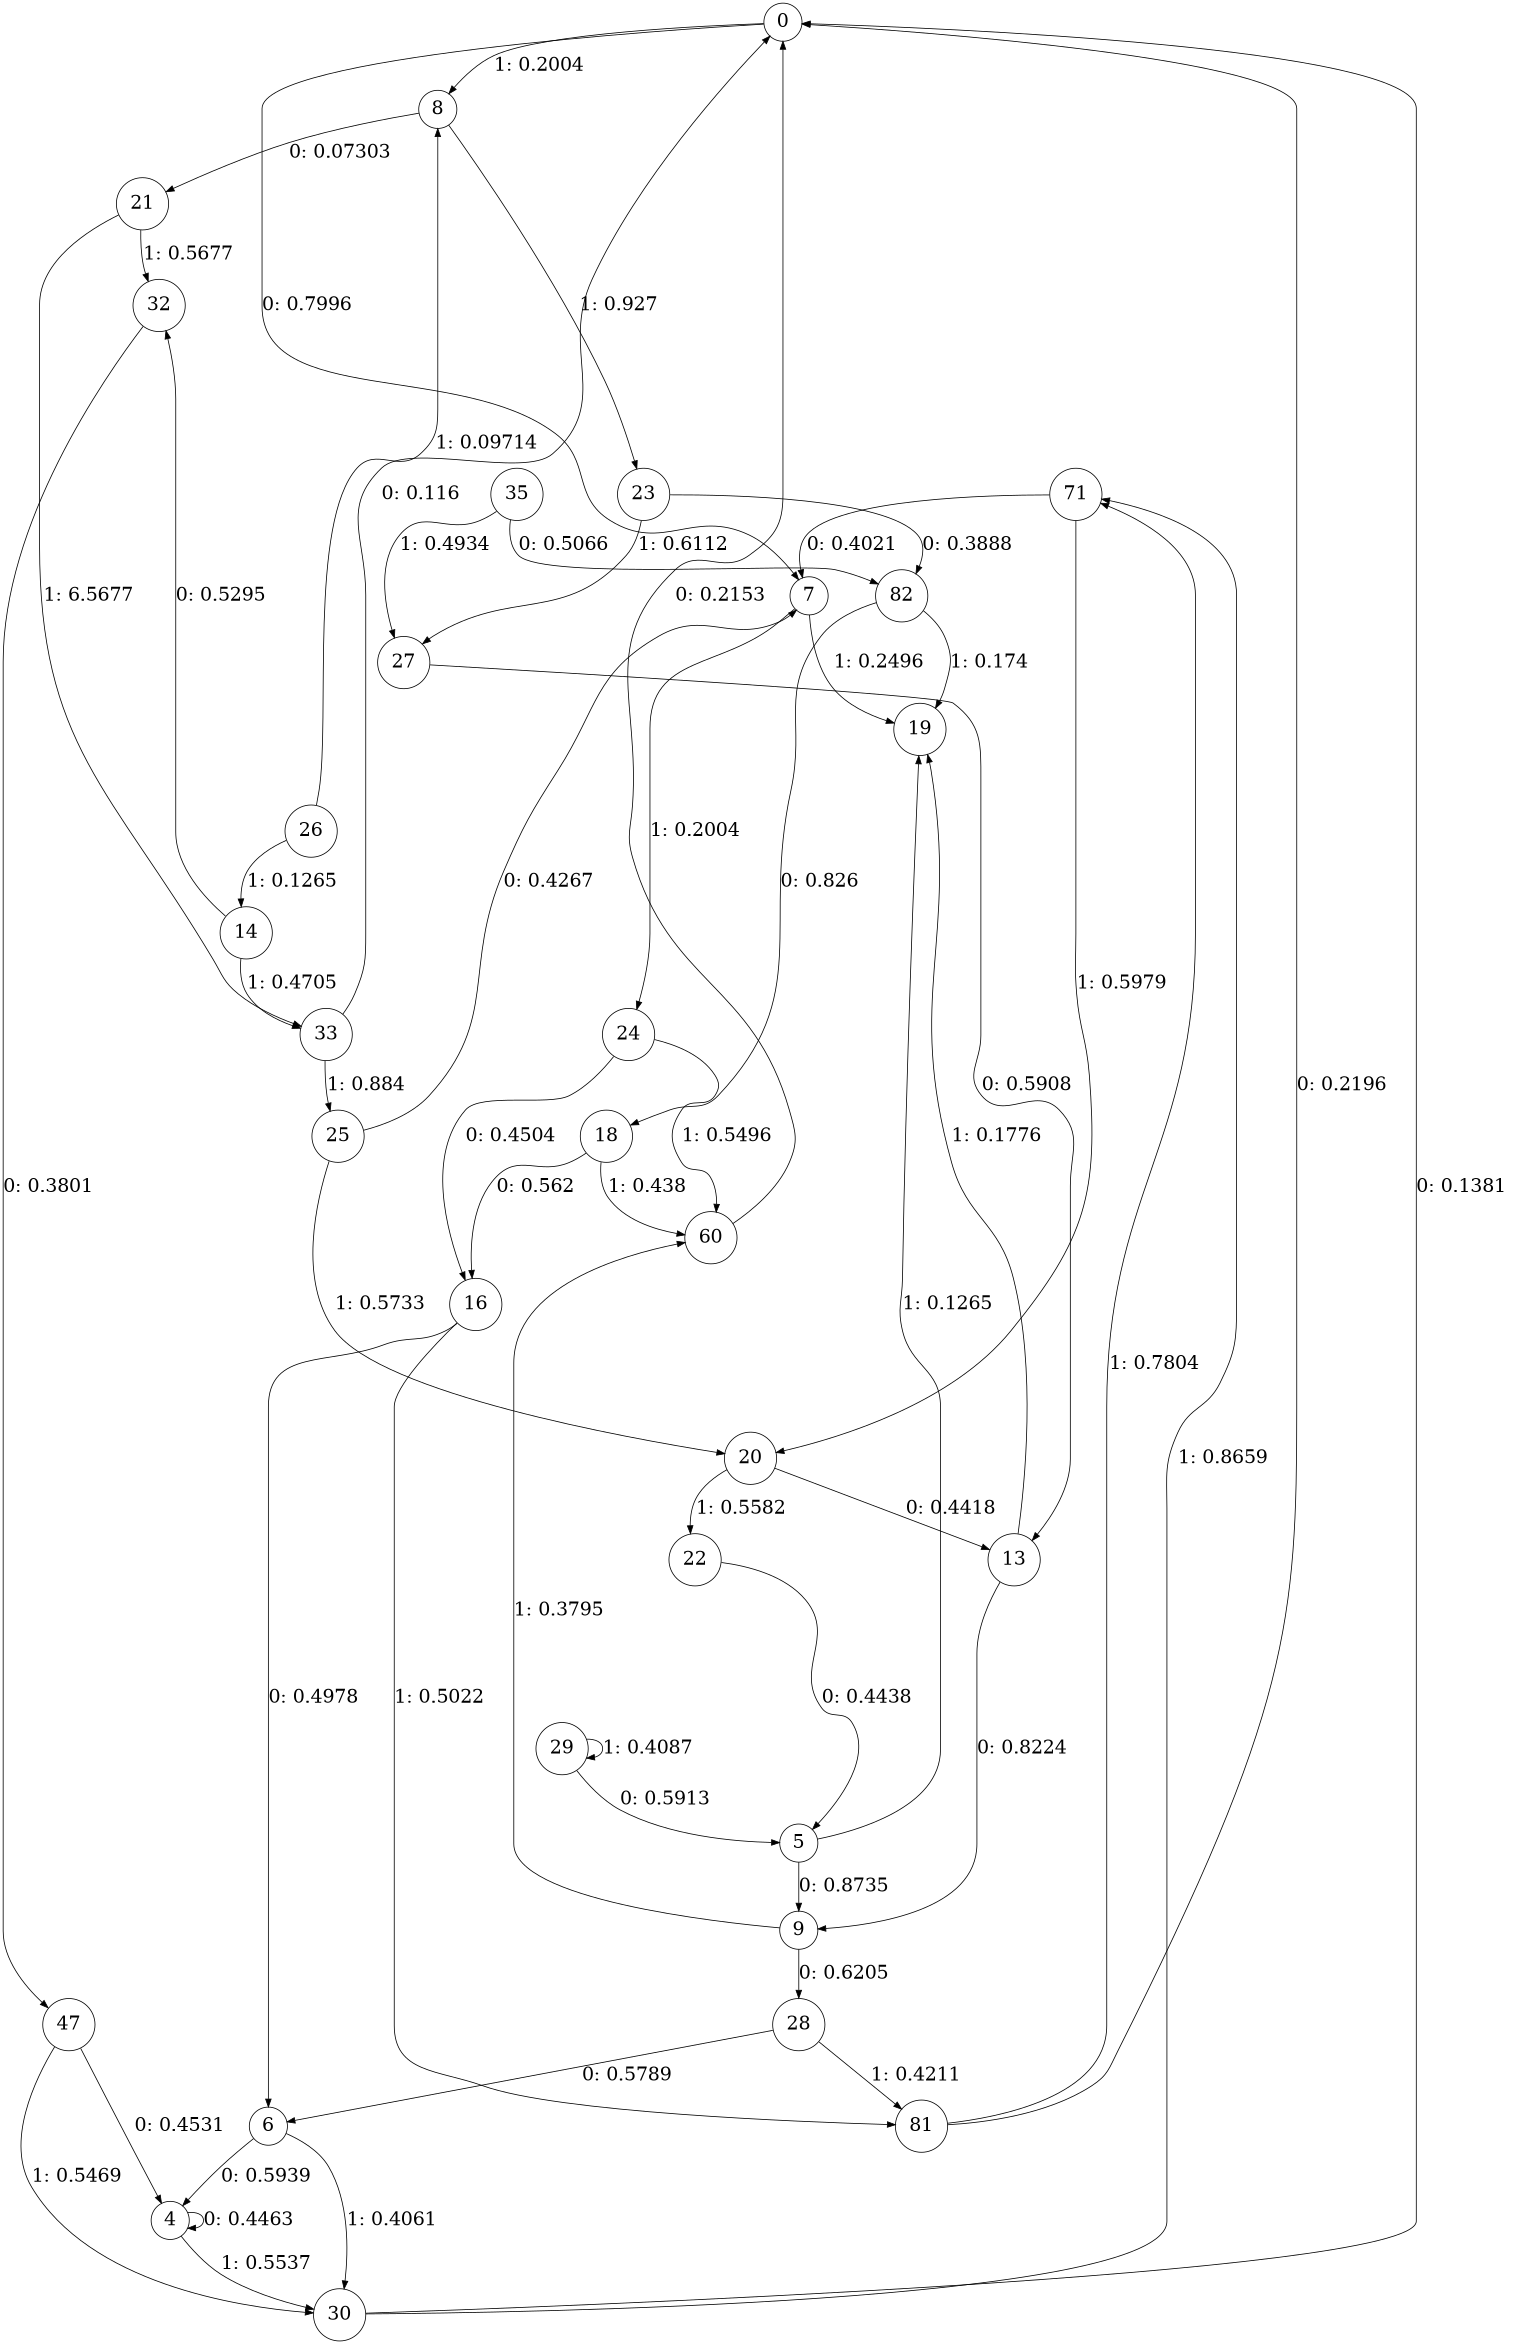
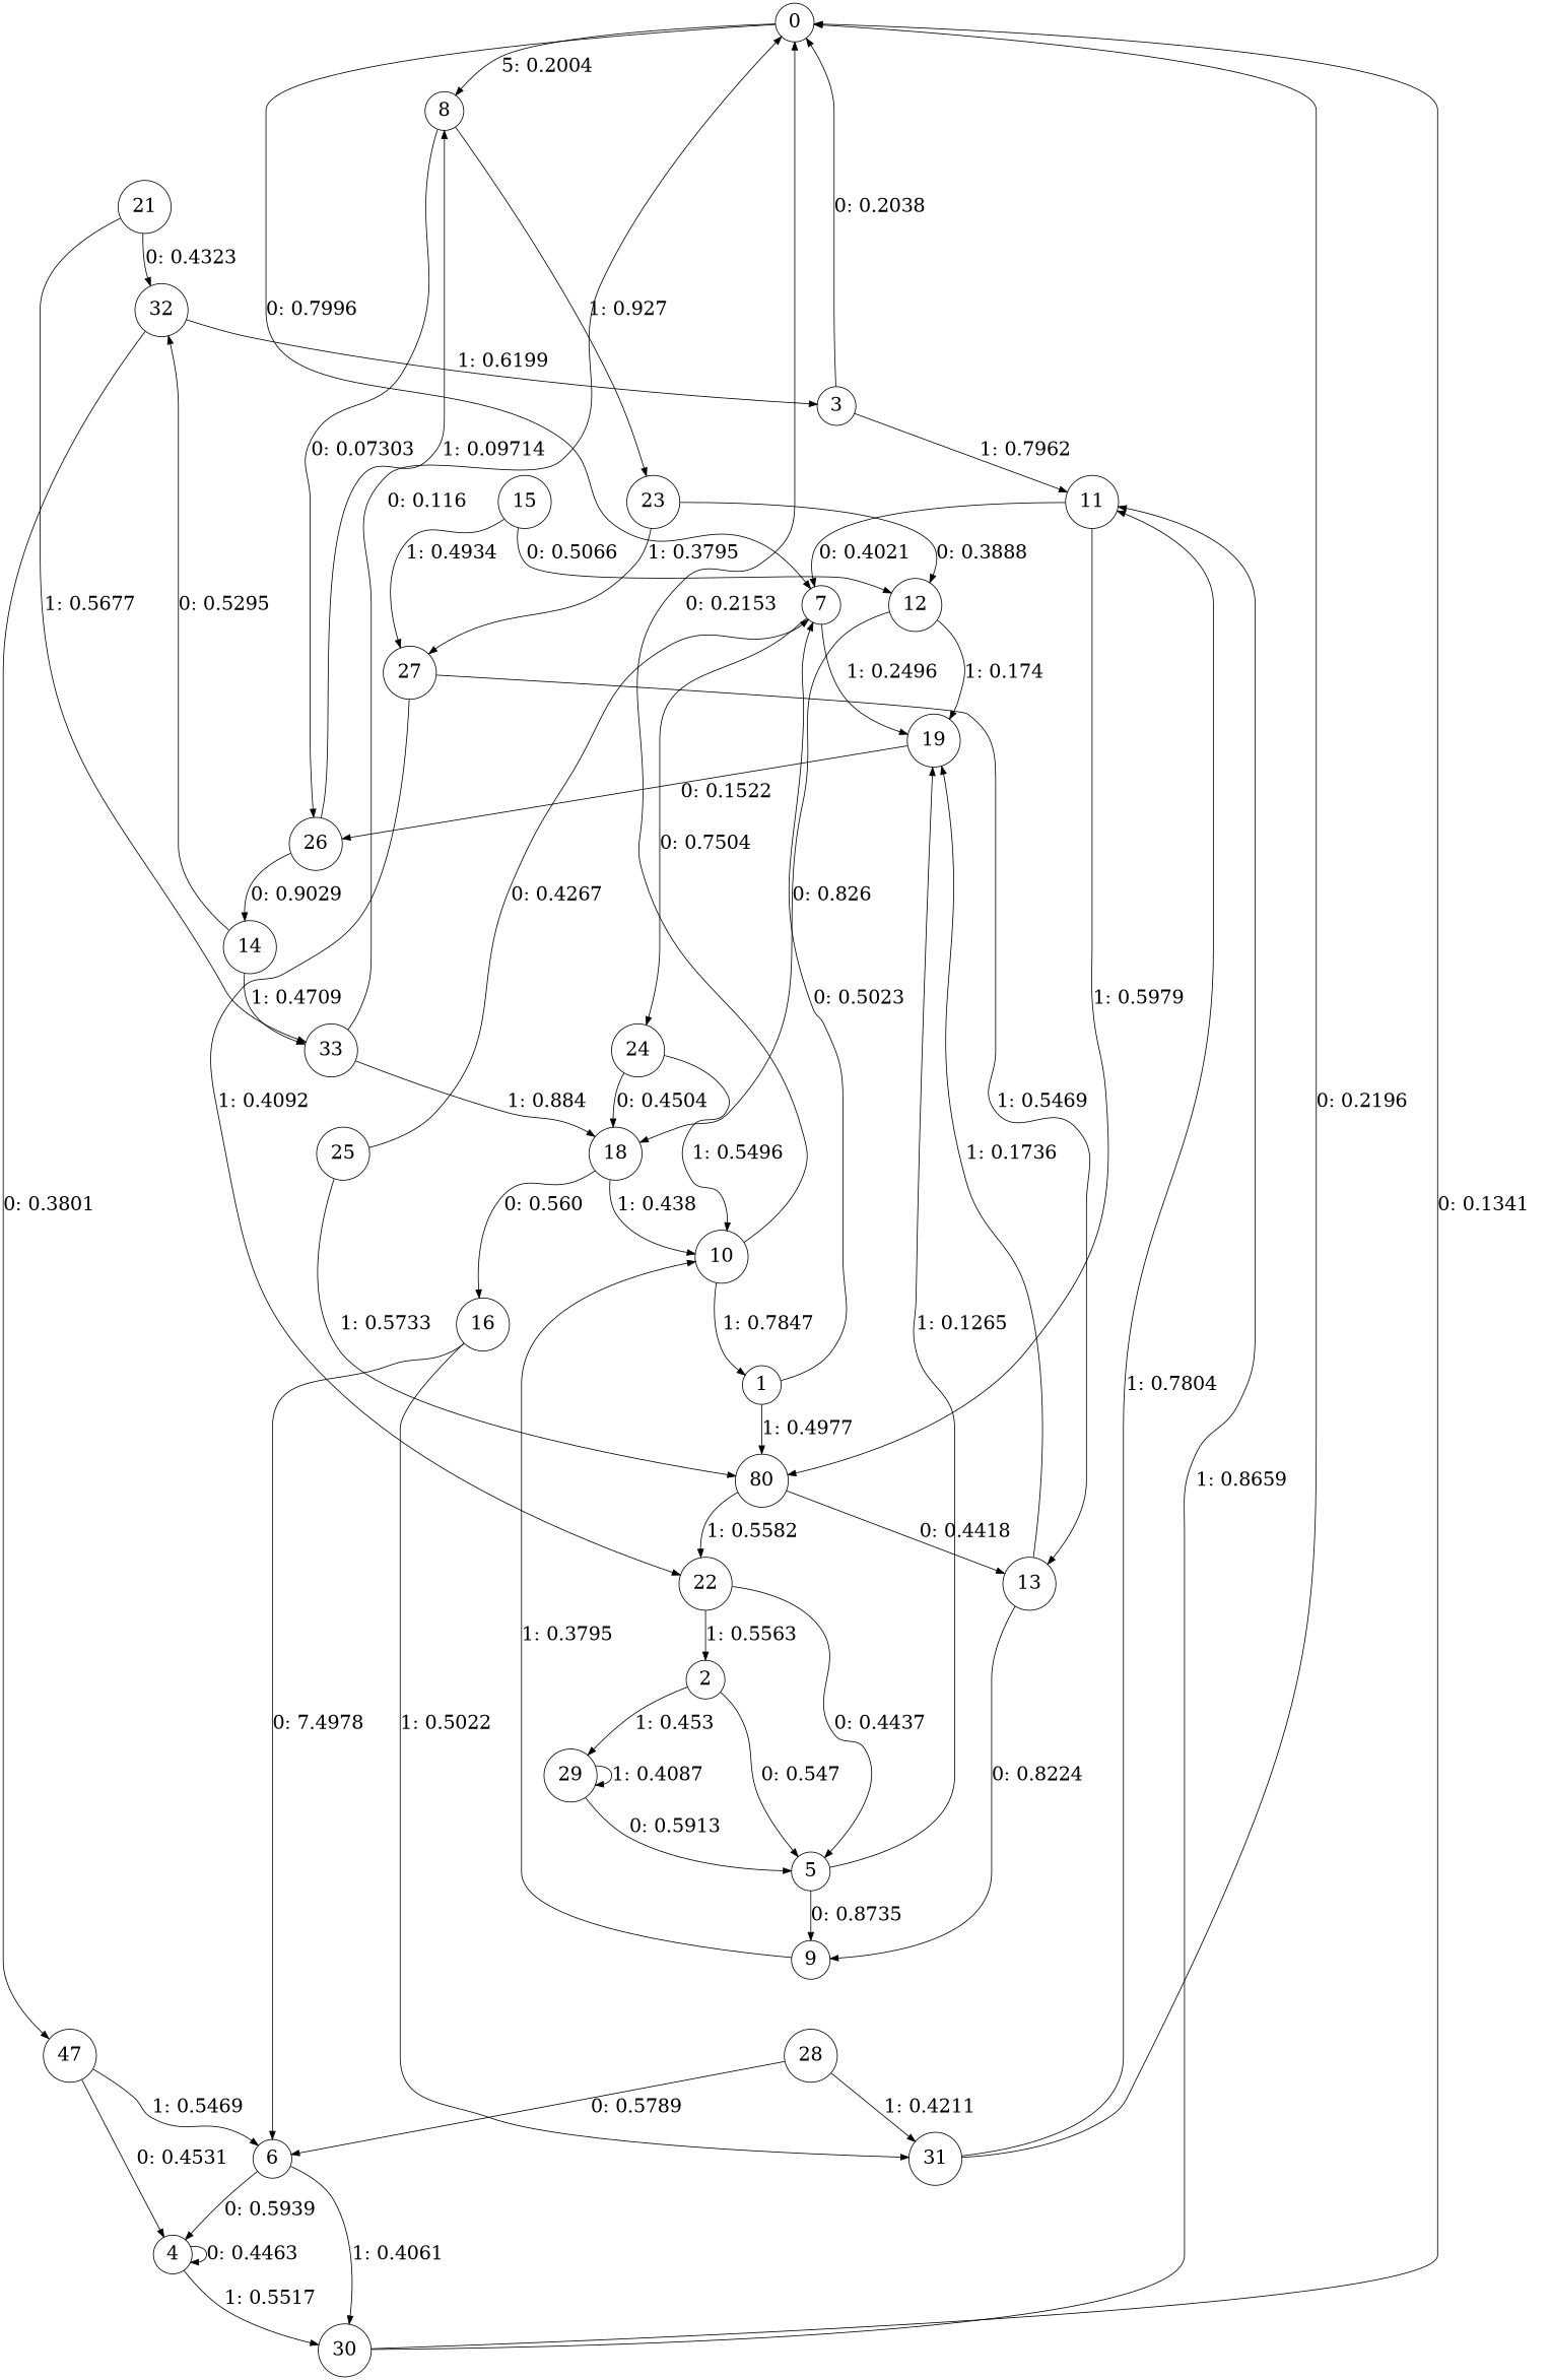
  digraph {
    node [fontsize=24 shape=circle]
    edge [fontsize=24]
    0
    8
    7
    21
    32
    33
    26
    23
+   3
    n10 [label=47]
    25
    14
-   12 [label=82]
+   12
    27
-   20
+   1
+   20 [label=80]
    19
    24
    13
    22
-   10 [label=60]
+   10
    16
    9
+   2
    5
    29
    28
-   11 [label=71]
+   11
    4
    30
    6
-   31 [label=81]
-   15 [label=35]
+   31
+   15
    18
-   0 -> 8 [label="1: 0.2004   "]
+   0 -> 8 [label="5: 0.2004   "]
    0 -> 7 [label="0: 0.7996   "]
-   8 -> 21 [label="0: 0.07303  "]
+   8 -> 26 [label="0: 0.07303  "]
    8 -> 23 [label="1: 0.927    "]
    7 -> 19 [label="1: 0.2496   "]
-   7 -> 24 [label="1: 0.2004   "]
-   21 -> 32 [label="1: 0.5677   "]
-   21 -> 33 [label="1: 6.5677   "]
+   7 -> 24 [label="0: 0.7504   "]
+   21 -> 32 [label="0: 0.4323   "]
+   21 -> 33 [label="1: 0.5677   "]
+   32 -> 3 [label="1: 0.6199   "]
    32 -> n10 [label="0: 0.3801   "]
    33 -> 0 [label="0: 0.116    "]
-   33 -> 25 [label="1: 0.884    "]
+   33 -> 18 [label="1: 0.884    "]
    26 -> 8 [label="1: 0.09714  "]
-   26 -> 14 [label="1: 0.1265   "]
+   26 -> 14 [label="0: 0.9029   "]
    23 -> 12 [label="0: 0.3888   "]
-   23 -> 27 [label="1: 0.6112   "]
+   23 -> 27 [label="1: 0.3795   "]
+   3 -> 0 [label="0: 0.2038   "]
+   3 -> 11 [label="1: 0.7962   "]
    n10 -> 4 [label="0: 0.4531   "]
-   n10 -> 30 [label="1: 0.5469   "]
+   n10 -> 6 [label="1: 0.5469   "]
    25 -> 7 [label="0: 0.4267   "]
    25 -> 20 [label="1: 0.5733   "]
    14 -> 32 [label="0: 0.5295   "]
-   14 -> 33 [label="1: 0.4705   "]
+   14 -> 33 [label="1: 0.4709   "]
    12 -> 19 [label="1: 0.174    "]
    12 -> 18 [label="0: 0.826    "]
-   27 -> 13 [label="0: 0.5908   "]
+   27 -> 13 [label="1: 0.5469   "]
+   27 -> 22 [label="1: 0.4092   "]
+   1 -> 7 [label="0: 0.5023   "]
+   1 -> 20 [label="1: 0.4977   "]
    20 -> 13 [label="0: 0.4418   "]
    20 -> 22 [label="1: 0.5582   "]
+   19 -> 26 [label="0: 0.1522   "]
    24 -> 10 [label="1: 0.5496   "]
-   24 -> 16 [label="0: 0.4504   "]
-   13 -> 19 [label="1: 0.1776   "]
+   24 -> 18 [label="0: 0.4504   "]
+   13 -> 19 [label="1: 0.1736   "]
    13 -> 9 [label="0: 0.8224   "]
-   22 -> 5 [label="0: 0.4438   "]
+   22 -> 2 [label="1: 0.5563   "]
+   22 -> 5 [label="0: 0.4437   "]
    10 -> 0 [label="0: 0.2153   "]
-   16 -> 6 [label="0: 0.4978   "]
+   10 -> 1 [label="1: 0.7847   "]
+   16 -> 6 [label="0: 7.4978   "]
    16 -> 31 [label="1: 0.5022   "]
    9 -> 10 [label="1: 0.3795   "]
-   9 -> 28 [label="0: 0.6205   "]
+   2 -> 5 [label="0: 0.547    "]
+   2 -> 29 [label="1: 0.453    "]
    5 -> 19 [label="1: 0.1265   "]
    5 -> 9 [label="0: 0.8735   "]
    29 -> 5 [label="0: 0.5913   "]
    29 -> 29 [label="1: 0.4087   "]
    28 -> 6 [label="0: 0.5789   "]
    28 -> 31 [label="1: 0.4211   "]
    11 -> 7 [label="0: 0.4021   "]
    11 -> 20 [label="1: 0.5979   "]
    4 -> 4 [label="0: 0.4463   "]
-   4 -> 30 [label="1: 0.5537   "]
-   30 -> 0 [label="0: 0.1381   "]
+   4 -> 30 [label="1: 0.5517   "]
+   30 -> 0 [label="0: 0.1341   "]
    30 -> 11 [label="1: 0.8659   "]
    6 -> 4 [label="0: 0.5939   "]
    6 -> 30 [label="1: 0.4061   "]
    31 -> 0 [label="0: 0.2196   "]
    31 -> 11 [label="1: 0.7804   "]
    15 -> 12 [label="0: 0.5066   "]
    15 -> 27 [label="1: 0.4934   "]
    18 -> 10 [label="1: 0.438    "]
-   18 -> 16 [label="0: 0.562    "]
+   18 -> 16 [label="0: 0.560    "]
  }
